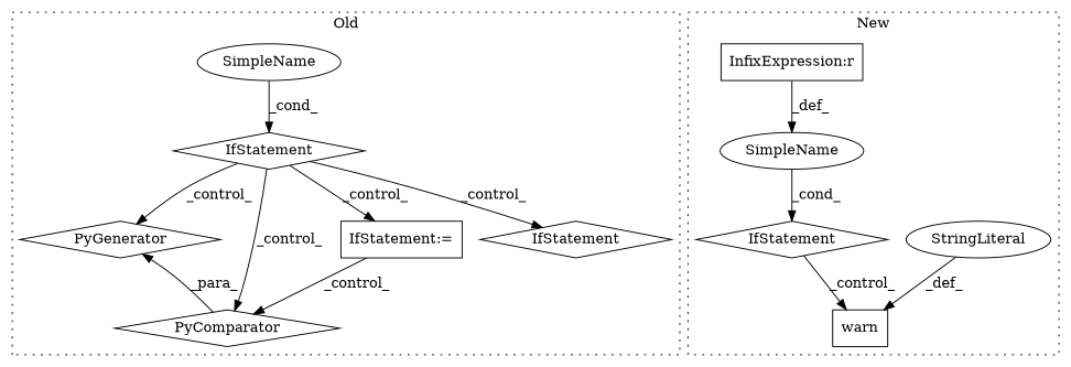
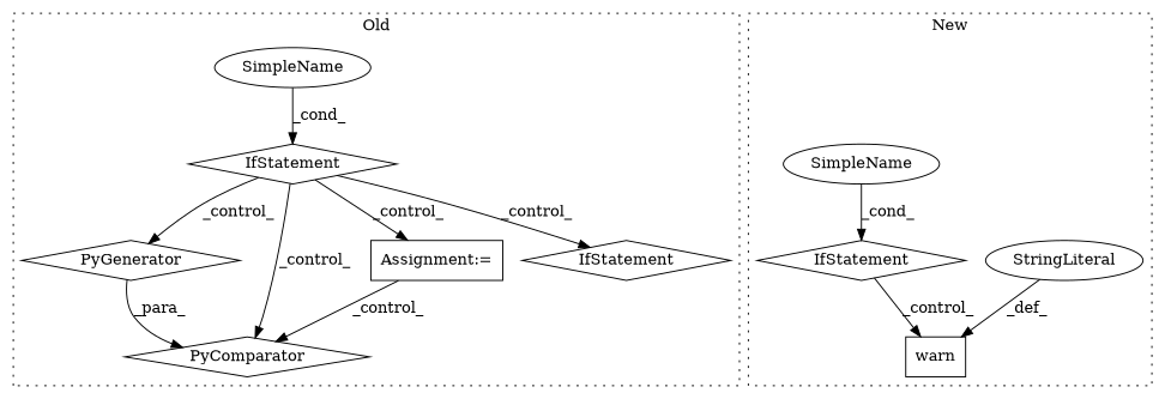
  digraph {
    node [a=25 l="4,2" shape=diamond]
    n1 [a=107 l=117 label=PyGenerator s=2037]
    n2 [a=113 l=31 label=PyComparator s=2117]
-   n3 [a=7 l=31 label="IfStatement:=" s=2117 shape=box]
+   n3 [a=7 l=31 label="Assignment:=" s=2117 shape=box]
    n4 [label=IfStatement s="1736,1868"]
    n5 [a=42 label=SimpleName shape=ellipse l=""]
    n6 [label=IfStatement s="2305,2315"]
    n7 [a=32 l="5,1" label=warn s="1805,1987" shape=box]
    n8 [label=IfStatement s="1748,1786"]
    n9 [a=42 label=SimpleName shape=ellipse l=""]
    n10 [a=45 l=177 label=StringLiteral s=1810 shape=ellipse]
-   n11 [a=27 l=4 label="InfixExpression:r" s=1757 shape=box]
    subgraph cluster_1 {
      label=Old
      style=dotted
      n1
      n2
      n3
      n4
      n5
      n6
    }
    subgraph cluster_2 {
      label=New
      style=dotted
      n7
      n8
      n9
      n10
-     n11
    }
-   n2 -> n1 [label=_para_]
+   n1 -> n2 [label=_para_]
    n3 -> n2 [label=_control_]
    n4 -> n1 [label=_control_]
    n4 -> n2 [label=_control_]
    n4 -> n3 [label=_control_]
    n4 -> n6 [label=_control_]
    n5 -> n4 [label=_cond_]
    n8 -> n7 [label=_control_]
    n9 -> n8 [label=_cond_]
    n10 -> n7 [label=_def_]
-   n11 -> n9 [label=_def_]
  }
